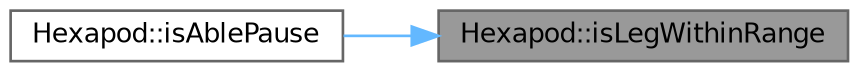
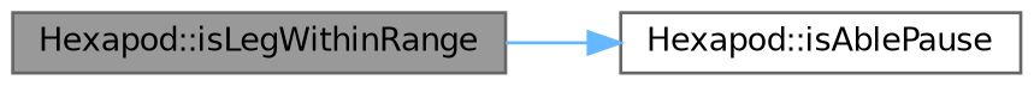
  digraph {
    rankdir=RL
    node [fontname=Helvetica fontsize=10 shape=box style=filled]
    n1 [color=gray40 fillcolor=grey60 fontcolor=black height=0.2 label="Hexapod::isLegWithinRange" width=0.4]
    n2 [color=grey40 fillcolor=white height=0.2 label="Hexapod::isAblePause" width=0.4]
-   n1 -> n2 [color=steelblue1 dir=back fontname=Helvetica fontsize=10 labelfontname=Helvetica labelfontsize=10 style=solid]
+   n2 -> n1 [color=steelblue1 dir=back fontname=Helvetica fontsize=10 labelfontname=Helvetica labelfontsize=10 style=solid]
  }
